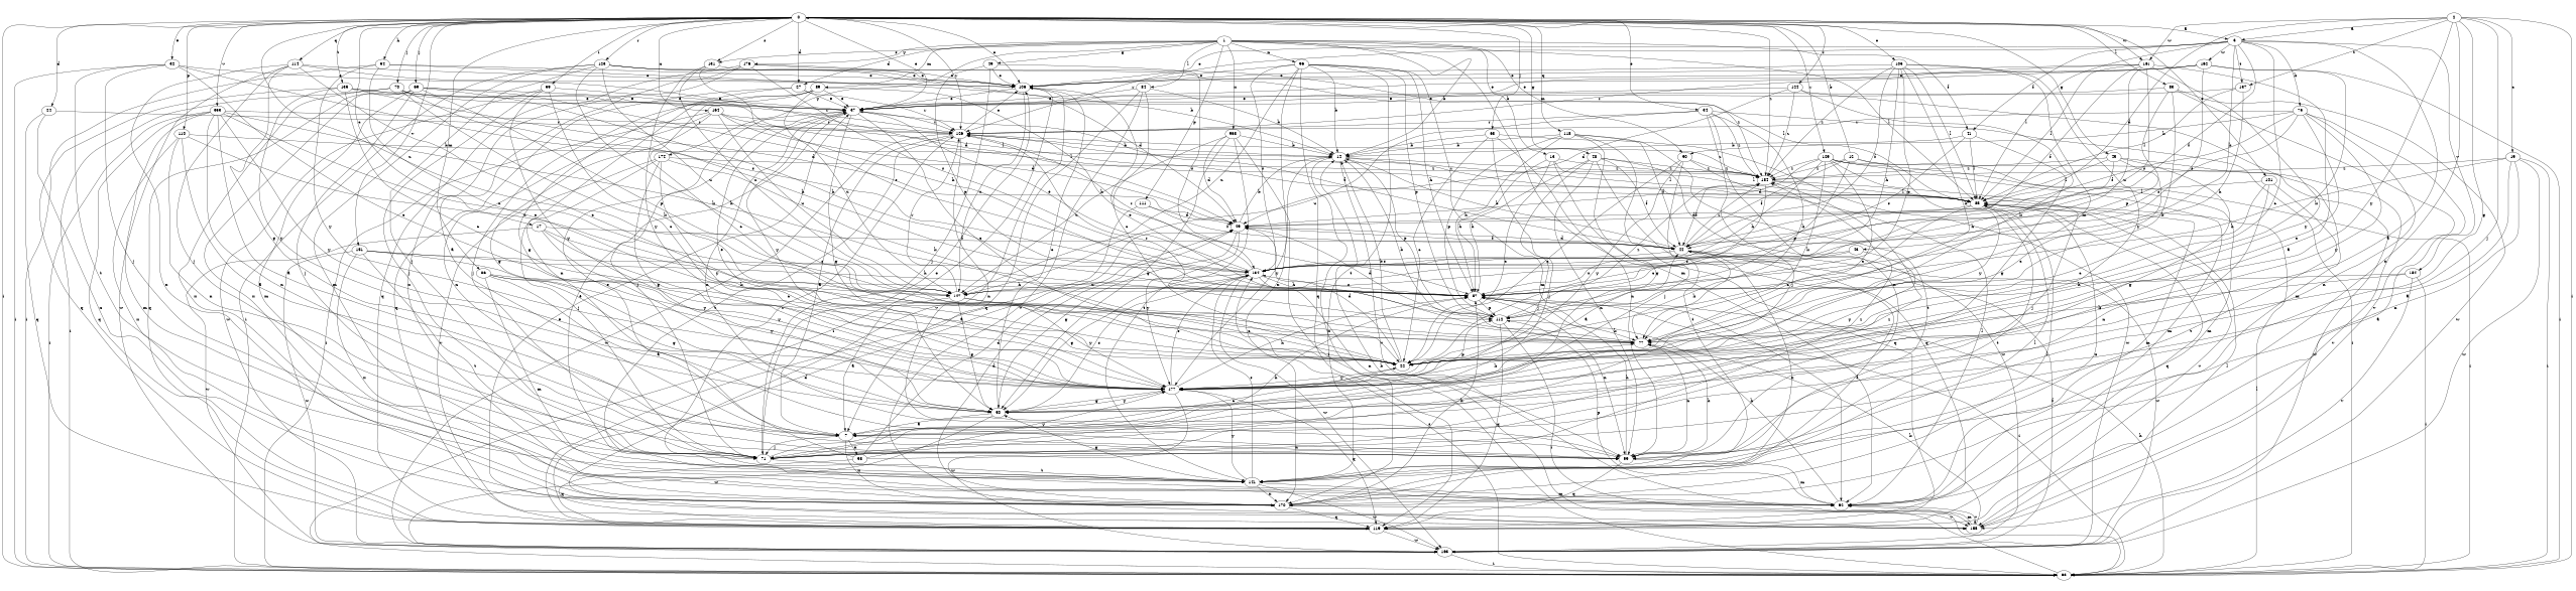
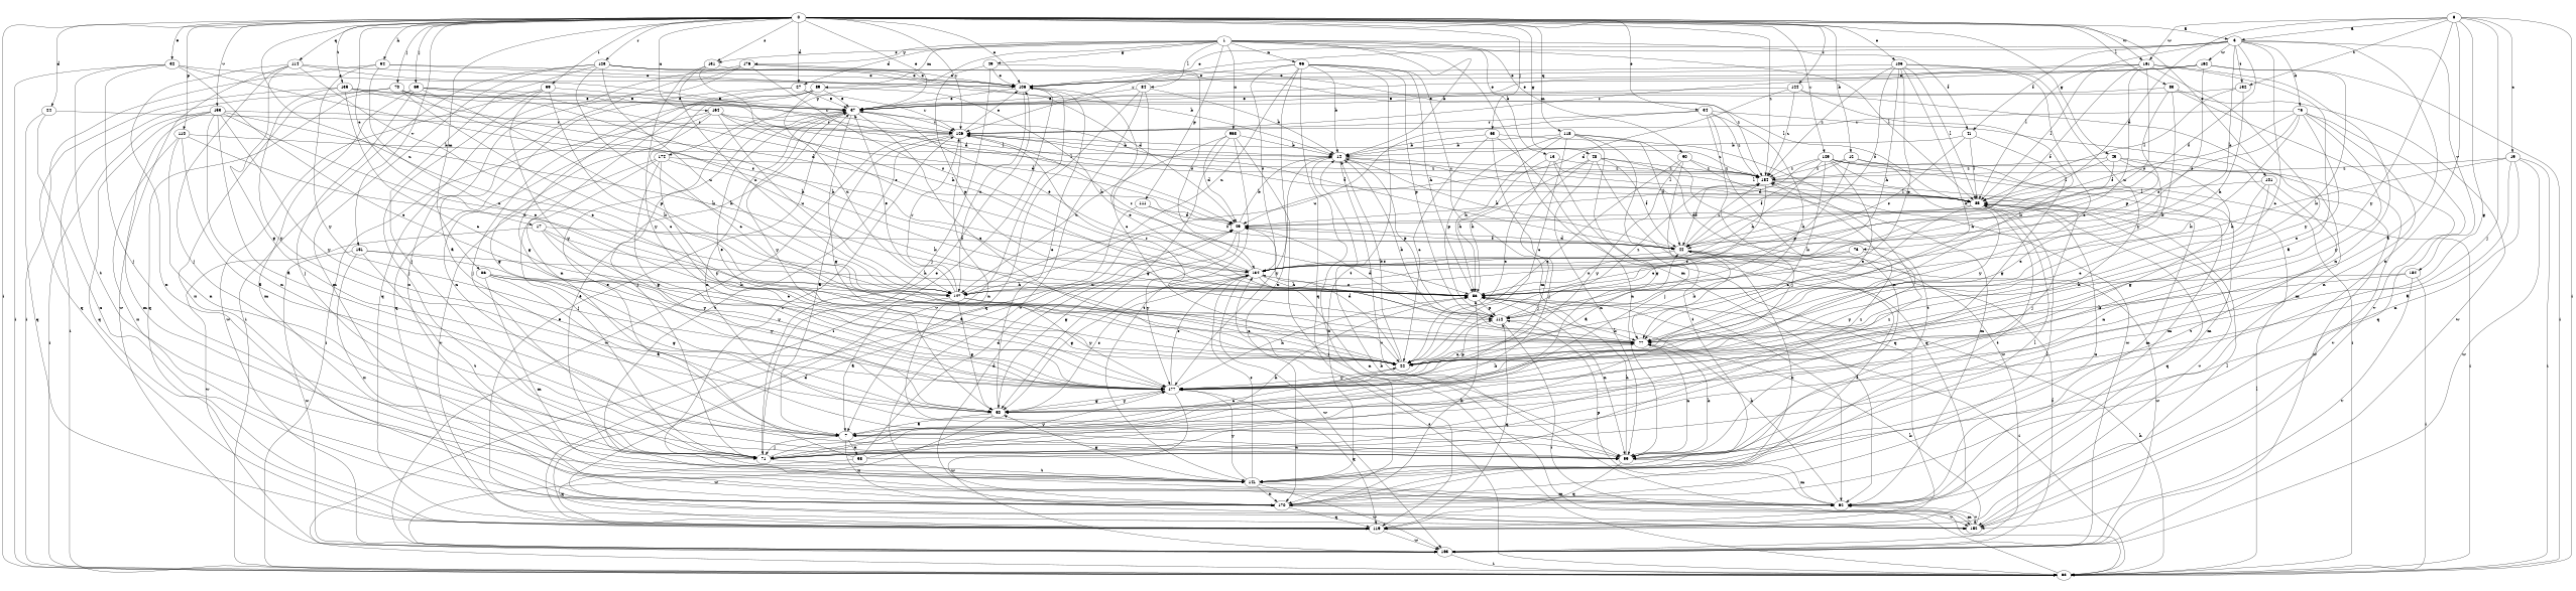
  strict digraph {
    0
    3
    12
    17
    24
    27
    32
    34
    37
    45
    48
    54
    59
    63
    68
    69
    70
    83
    86
    101
    105
    106
    110
    114
    118
    123
    124
    n28 [label=129]
    126
    131
    135
    147
    151
-   153 [label=353]
+   153
    161
    164
    184
    41
    85
-   137
+   137 [label=132]
    7
    22
    44
-   73 [label=43]
+   73
    75
    154
    162
    92
    177
    112
    77
    163
    170
    119
    50
    71
    134
    141
    99
-   56 [label=57]
-   155
+   56
+   155 [label=152]
    14
    29
    1
    13
    49
    84
    89
    90
    96
    111
    n72 [label=968]
    174
    176
-   2
+   2 [label=6]
    19
    98
    0 -> 3 [label=a]
-   12 -> 0 [label=b]
+   0 -> 12 [label=b]
    0 -> 17 [label=c]
    0 -> 24 [label=d]
    0 -> 27 [label=d]
    0 -> 32 [label=e]
    0 -> 34 [label=e]
    0 -> 37 [label=e]
    0 -> 45 [label=g]
    0 -> 48 [label=g]
    0 -> 54 [label=h]
    0 -> 59 [label=i]
    0 -> 63 [label=i]
    0 -> 68 [label=j]
    0 -> 69 [label=j]
    0 -> 70 [label=j]
    0 -> 83 [label=l]
    0 -> 86 [label=m]
    0 -> 101 [label=o]
    0 -> 105 [label=o]
    0 -> 106 [label=o]
    0 -> 110 [label=p]
    0 -> 114 [label=q]
    0 -> 118 [label=q]
    0 -> 123 [label=r]
    0 -> 124 [label=r]
    0 -> n28 [label=r]
    0 -> 126 [label=r]
    0 -> 131 [label=s]
    0 -> 135 [label=t]
    0 -> 147 [label=u]
    0 -> 151 [label=v]
    0 -> 153 [label=v]
    0 -> 161 [label=w]
    0 -> 164 [label=x]
    0 -> 184 [label=z]
    3 -> 106 [label=o]
    3 -> 126 [label=r]
    3 -> 41 [label=f]
    3 -> 85 [label=l]
    3 -> 137 [label=t]
    3 -> 7 [label=a]
    3 -> 22 [label=c]
    3 -> 44 [label=f]
    3 -> 73 [label=k]
    3 -> 75 [label=k]
    3 -> 154 [label=v]
    3 -> 162 [label=w]
    12 -> 184 [label=z]
    12 -> 44 [label=f]
    12 -> 92 [label=m]
    12 -> 177 [label=y]
    12 -> 112 [label=p]
    17 -> 22 [label=c]
    17 -> 44 [label=f]
    17 -> 177 [label=y]
    17 -> 77 [label=k]
    17 -> 163 [label=w]
    24 -> 126 [label=r]
    24 -> 170 [label=x]
    24 -> 119 [label=q]
    27 -> 37 [label=e]
    27 -> 126 [label=r]
    27 -> 119 [label=q]
    27 -> 50 [label=g]
    32 -> 63 [label=i]
    32 -> 106 [label=o]
    32 -> 22 [label=c]
    32 -> 71 [label=j]
    32 -> 134 [label=s]
    32 -> 141 [label=t]
    34 -> 63 [label=i]
    34 -> 126 [label=r]
    34 -> 147 [label=u]
    34 -> 184 [label=z]
    34 -> 77 [label=k]
    34 -> 71 [label=j]
    34 -> 99 [label=n]
    37 -> 126 [label=r]
    37 -> 22 [label=c]
    37 -> 44 [label=f]
    37 -> 177 [label=y]
    37 -> 50 [label=g]
    37 -> 71 [label=j]
    37 -> 99 [label=n]
    45 -> 184 [label=z]
    45 -> 85 [label=l]
    45 -> 22 [label=c]
    45 -> 50 [label=g]
    45 -> 56 [label=h]
    45 -> 155 [label=v]
    48 -> 184 [label=z]
    48 -> 44 [label=f]
    48 -> 163 [label=w]
    48 -> 119 [label=q]
    48 -> 71 [label=j]
    48 -> 99 [label=n]
    48 -> 56 [label=h]
    54 -> 63 [label=i]
    54 -> 106 [label=o]
    54 -> 22 [label=c]
    54 -> 177 [label=y]
    54 -> 14 [label=b]
    59 -> 37 [label=e]
    59 -> 177 [label=y]
    59 -> 77 [label=k]
    59 -> 163 [label=w]
    59 -> 71 [label=j]
    63 -> 85 [label=l]
    63 -> 134 [label=s]
    63 -> 56 [label=h]
    63 -> 14 [label=b]
    68 -> 22 [label=c]
    68 -> 163 [label=w]
    68 -> 71 [label=j]
    68 -> 99 [label=n]
    68 -> 14 [label=b]
    69 -> 37 [label=e]
    69 -> 92 [label=m]
    69 -> 112 [label=p]
-   69 -> 170 [label=x]
    69 -> 119 [label=q]
    69 -> 71 [label=j]
    69 -> 134 [label=s]
    69 -> 56 [label=h]
    70 -> 37 [label=e]
    70 -> 63 [label=i]
    70 -> 85 [label=l]
    70 -> 22 [label=c]
    70 -> 170 [label=x]
    70 -> 56 [label=h]
    83 -> 37 [label=e]
    83 -> 112 [label=p]
    83 -> 77 [label=k]
    83 -> 163 [label=w]
    83 -> 155 [label=v]
    86 -> 7 [label=a]
    86 -> 92 [label=m]
    86 -> 177 [label=y]
    86 -> 50 [label=g]
    86 -> 56 [label=h]
    101 -> 85 [label=l]
    101 -> 22 [label=c]
    101 -> 141 [label=t]
    101 -> 99 [label=n]
    105 -> 106 [label=o]
    105 -> 184 [label=z]
    105 -> 85 [label=l]
-   105 -> 22 [label=m]
+   105 -> 22 [label=c]
    105 -> 44 [label=f]
    105 -> 177 [label=y]
    105 -> 112 [label=p]
    105 -> 77 [label=k]
    105 -> 56 [label=h]
    106 -> 37 [label=e]
    106 -> 63 [label=i]
    106 -> 147 [label=u]
    106 -> 155 [label=v]
    110 -> 147 [label=u]
    110 -> 7 [label=a]
    110 -> 170 [label=x]
    110 -> 99 [label=n]
    110 -> 14 [label=b]
    114 -> 106 [label=o]
    114 -> 22 [label=c]
    114 -> 163 [label=w]
    114 -> 170 [label=x]
    114 -> 50 [label=g]
    114 -> 71 [label=j]
    114 -> 29 [label=d]
+   118 -> 22 [label=c]
    118 -> 44 [label=f]
    118 -> 112 [label=p]
    118 -> 50 [label=g]
    118 -> 71 [label=j]
    118 -> 141 [label=t]
    118 -> 56 [label=h]
    118 -> 14 [label=b]
    123 -> 63 [label=i]
    123 -> 106 [label=o]
    123 -> 147 [label=u]
    123 -> 85 [label=l]
    123 -> 92 [label=m]
    123 -> 77 [label=k]
    123 -> 71 [label=j]
    123 -> 29 [label=d]
    124 -> 37 [label=e]
    124 -> 184 [label=z]
    124 -> 92 [label=m]
    124 -> 77 [label=k]
    124 -> 29 [label=d]
    n28 -> 63 [label=i]
    n28 -> 184 [label=z]
    n28 -> 22 [label=c]
    n28 -> 92 [label=m]
    n28 -> 77 [label=k]
    n28 -> 163 [label=w]
    n28 -> 71 [label=j]
    n28 -> 56 [label=h]
    n28 -> 29 [label=d]
    126 -> 106 [label=o]
    126 -> 184 [label=z]
    126 -> 7 [label=a]
    126 -> 163 [label=w]
    126 -> 141 [label=t]
    126 -> 99 [label=n]
    126 -> 14 [label=b]
    131 -> 106 [label=o]
    131 -> 147 [label=u]
    131 -> 177 [label=y]
    131 -> 56 [label=h]
    135 -> 37 [label=e]
    135 -> 126 [label=r]
    135 -> 22 [label=c]
    135 -> 177 [label=y]
    135 -> 119 [label=q]
    135 -> 29 [label=d]
+   147 -> 37 [label=e]
    147 -> 126 [label=r]
    147 -> 7 [label=a]
    147 -> 22 [label=c]
    147 -> 177 [label=y]
    147 -> 50 [label=g]
    151 -> 177 [label=y]
    151 -> 163 [label=w]
    151 -> 170 [label=x]
-   151 -> 134 [label=s]
    151 -> 141 [label=t]
    151 -> 56 [label=h]
    153 -> 63 [label=i]
    153 -> 126 [label=r]
    153 -> 147 [label=u]
    153 -> 7 [label=a]
    153 -> 92 [label=m]
    153 -> 177 [label=y]
    153 -> 119 [label=q]
    153 -> 99 [label=n]
    153 -> 56 [label=h]
    161 -> 37 [label=e]
    161 -> 106 [label=o]
    161 -> 147 [label=u]
    161 -> 85 [label=l]
    161 -> 7 [label=a]
    161 -> 44 [label=f]
    161 -> 177 [label=y]
    161 -> 134 [label=s]
+   161 -> 99 [label=n]
    164 -> 63 [label=i]
    164 -> 126 [label=r]
    164 -> 147 [label=u]
    164 -> 85 [label=l]
    164 -> 50 [label=g]
    164 -> 99 [label=n]
    164 -> 29 [label=d]
    184 -> 85 [label=l]
    184 -> 22 [label=c]
    184 -> 44 [label=f]
    184 -> 92 [label=m]
    41 -> 85 [label=l]
    41 -> 50 [label=g]
    41 -> 134 [label=s]
    41 -> 14 [label=b]
    85 -> 126 [label=r]
    85 -> 22 [label=c]
    85 -> 170 [label=x]
    85 -> 119 [label=q]
    85 -> 141 [label=t]
    85 -> 155 [label=v]
    85 -> 29 [label=d]
    137 -> 37 [label=e]
    137 -> 85 [label=l]
    137 -> 56 [label=h]
    7 -> 22 [label=c]
    7 -> 170 [label=x]
    7 -> 71 [label=j]
    7 -> 99 [label=n]
    7 -> 98 [label=n]
    22 -> 177 [label=y]
    22 -> 14 [label=b]
    22 -> 29 [label=d]
    44 -> 184 [label=z]
    44 -> 77 [label=k]
    44 -> 163 [label=w]
    44 -> 170 [label=x]
    44 -> 134 [label=s]
    44 -> 14 [label=b]
    44 -> 29 [label=d]
    73 -> 147 [label=u]
    73 -> 177 [label=y]
    73 -> 134 [label=s]
    75 -> 126 [label=r]
    75 -> 22 [label=c]
    75 -> 44 [label=f]
    75 -> 177 [label=y]
-   75 -> 90 [label=k]
-   75 -> 119 [label=a]
+   75 -> 77 [label=k]
+   75 -> 119 [label=q]
    75 -> 134 [label=s]
    75 -> 99 [label=n]
    154 -> 63 [label=i]
    154 -> 77 [label=k]
    154 -> 56 [label=h]
    154 -> 155 [label=v]
    162 -> 37 [label=e]
    162 -> 63 [label=i]
    162 -> 106 [label=o]
    162 -> 126 [label=r]
    162 -> 77 [label=k]
    162 -> 134 [label=s]
    92 -> 112 [label=p]
    92 -> 56 [label=h]
    92 -> 155 [label=v]
    177 -> 37 [label=e]
    177 -> 44 [label=a]
    177 -> 112 [label=p]
    177 -> 77 [label=k]
    177 -> 163 [label=w]
    177 -> 119 [label=q]
    177 -> 50 [label=g]
    177 -> 134 [label=s]
    177 -> 56 [label=h]
    112 -> 63 [label=i]
    112 -> 184 [label=z]
    112 -> 77 [label=k]
-   112 -> 119 [label=q]
+   119 -> 112 [label=q]
    112 -> 29 [label=d]
    77 -> 106 [label=o]
    77 -> 126 [label=r]
+   77 -> 22 [label=c]
    77 -> 99 [label=n]
    77 -> 14 [label=b]
    163 -> 63 [label=i]
    163 -> 44 [label=f]
    170 -> 85 [label=l]
    170 -> 44 [label=f]
    170 -> 119 [label=q]
    170 -> 56 [label=h]
    170 -> 155 [label=v]
    170 -> 29 [label=d]
    119 -> 163 [label=w]
    119 -> 29 [label=d]
    50 -> 106 [label=o]
    50 -> 7 [label=a]
    50 -> 177 [label=y]
    50 -> 163 [label=w]
    50 -> 134 [label=s]
    71 -> 106 [label=o]
    71 -> 184 [label=z]
    71 -> 141 [label=t]
    71 -> 56 [label=h]
    134 -> 37 [label=e]
    134 -> 126 [label=r]
    134 -> 147 [label=u]
    134 -> 163 [label=w]
    134 -> 50 [label=g]
    134 -> 99 [label=n]
    134 -> 56 [label=h]
    141 -> 37 [label=e]
    141 -> 126 [label=r]
    141 -> 85 [label=l]
    141 -> 92 [label=m]
    141 -> 177 [label=y]
    141 -> 163 [label=w]
    141 -> 170 [label=x]
    141 -> 50 [label=g]
    141 -> 134 [label=s]
    99 -> 92 [label=m]
    99 -> 77 [label=k]
    99 -> 119 [label=q]
    99 -> 56 [label=h]
    56 -> 63 [label=i]
    56 -> 112 [label=p]
    56 -> 134 [label=s]
    56 -> 99 [label=n]
    155 -> 37 [label=e]
    155 -> 85 [label=l]
    155 -> 92 [label=m]
    155 -> 77 [label=k]
    14 -> 184 [label=z]
    14 -> 85 [label=l]
    14 -> 177 [label=y]
    14 -> 112 [label=p]
    14 -> 170 [label=x]
    14 -> 155 [label=v]
    29 -> 44 [label=f]
    29 -> 177 [label=y]
    29 -> 50 [label=g]
    29 -> 14 [label=b]
    1 -> 27 [label=d]
    1 -> 131 [label=s]
    1 -> 41 [label=f]
    1 -> 85 [label=l]
    1 -> 92 [label=m]
    1 -> 14 [label=b]
    1 -> 13 [label=b]
    1 -> 49 [label=g]
    1 -> 84 [label=l]
    1 -> 89 [label=m]
    1 -> 90 [label=m]
    1 -> 96 [label=n]
    1 -> 111 [label=p]
    1 -> n72 [label=x]
    1 -> 174 [label=y]
    1 -> 176 [label=y]
    13 -> 184 [label=z]
    13 -> 85 [label=l]
    13 -> 22 [label=c]
    13 -> 119 [label=q]
    13 -> 56 [label=h]
    49 -> 106 [label=o]
    49 -> 112 [label=p]
    49 -> 71 [label=j]
    49 -> 134 [label=s]
    84 -> 37 [label=e]
    84 -> 22 [label=c]
    84 -> 119 [label=q]
    84 -> 155 [label=v]
    84 -> 14 [label=b]
    89 -> 37 [label=e]
    89 -> 147 [label=u]
    89 -> 22 [label=c]
    89 -> 71 [label=j]
    89 -> 99 [label=n]
    89 -> 56 [label=h]
    90 -> 184 [label=z]
    90 -> 22 [label=c]
-   90 -> 92 [label=l]
+   90 -> 92 [label=m]
    90 -> 177 [label=y]
    90 -> 141 [label=t]
    96 -> 106 [label=o]
    96 -> 147 [label=u]
    96 -> 92 [label=m]
    96 -> 112 [label=p]
    96 -> 170 [label=x]
    96 -> 119 [label=q]
    96 -> 134 [label=s]
    96 -> 141 [label=t]
    96 -> 56 [label=h]
    96 -> 14 [label=b]
    111 -> 7 [label=a]
    111 -> 44 [label=f]
    111 -> 29 [label=d]
    n72 -> 63 [label=i]
    n72 -> 147 [label=u]
    n72 -> 50 [label=g]
    n72 -> 141 [label=t]
    n72 -> 14 [label=b]
    n72 -> 29 [label=d]
    174 -> 184 [label=z]
    174 -> 177 [label=y]
    174 -> 77 [label=k]
    174 -> 50 [label=g]
    174 -> 71 [label=j]
    174 -> 155 [label=v]
    176 -> 106 [label=o]
    176 -> 184 [label=z]
    176 -> 7 [label=a]
    176 -> 170 [label=x]
    176 -> 119 [label=q]
    176 -> 134 [label=s]
    2 -> 3 [label=a]
    2 -> 63 [label=i]
    2 -> 161 [label=w]
    2 -> 137 [label=t]
    2 -> 177 [label=y]
    2 -> 170 [label=x]
    2 -> 50 [label=g]
    2 -> 71 [label=j]
    2 -> 29 [label=d]
    2 -> 19 [label=c]
    19 -> 63 [label=i]
    19 -> 184 [label=z]
    19 -> 7 [label=a]
    19 -> 163 [label=w]
    19 -> 99 [label=n]
    19 -> 56 [label=h]
    98 -> 37 [label=e]
    98 -> 184 [label=z]
    98 -> 177 [label=y]
    98 -> 119 [label=q]
    98 -> 29 [label=d]
  }
